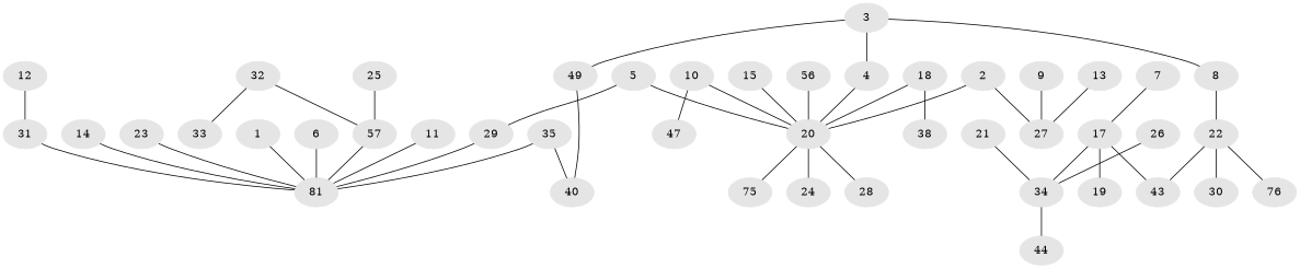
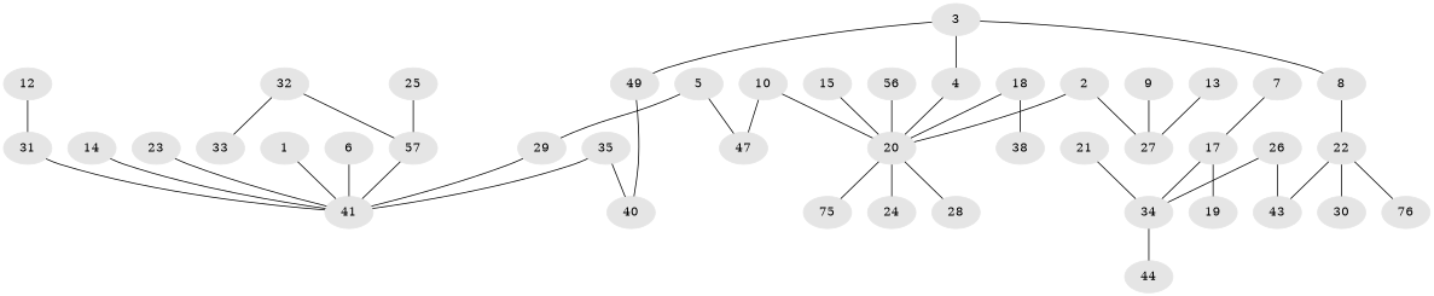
  graph {
    node [color=gray90 style=filled]
    edge [weight=1.0]
    1
-   41 [label=81]
+   41
    2
    20
    27
    24
    28
    n8 [label=75]
    3
    4
    8
    n12 [label=49]
    22
    40
    5
    29
    6
    7
    17
    19
    34
    43
    30
    n24 [label=76]
    9
    10
    47
-   11
    12
    31
    13
    14
    15
    n34 [label=56]
    44
    18
    38
    21
    23
    n40 [label=57]
    25
    26
    32
    33
    35
    1 -- 41
    2 -- 20
    2 -- 27
    20 -- 24
    20 -- 28
    20 -- n8
    3 -- 4
    3 -- 8
    3 -- n12
    4 -- 20
    8 -- 22
    n12 -- 40
    22 -- 43
    22 -- 30
    22 -- n24
-   5 -- 20
+   5 -- 47
    5 -- 29
    29 -- 41
    6 -- 41
    7 -- 17
    17 -- 19
    17 -- 34
-   17 -- 43
+   26 -- 43
    34 -- 44
    9 -- 27
    10 -- 20
    10 -- 47
-   11 -- 41
    12 -- 31
    31 -- 41
    13 -- 27
    14 -- 41
    15 -- 20
    n34 -- 20
    18 -- 20
    18 -- 38
    21 -- 34
    23 -- 41
    n40 -- 41
    25 -- n40
    26 -- 34
    32 -- n40
    32 -- 33
    35 -- 41
    35 -- 40
  }
